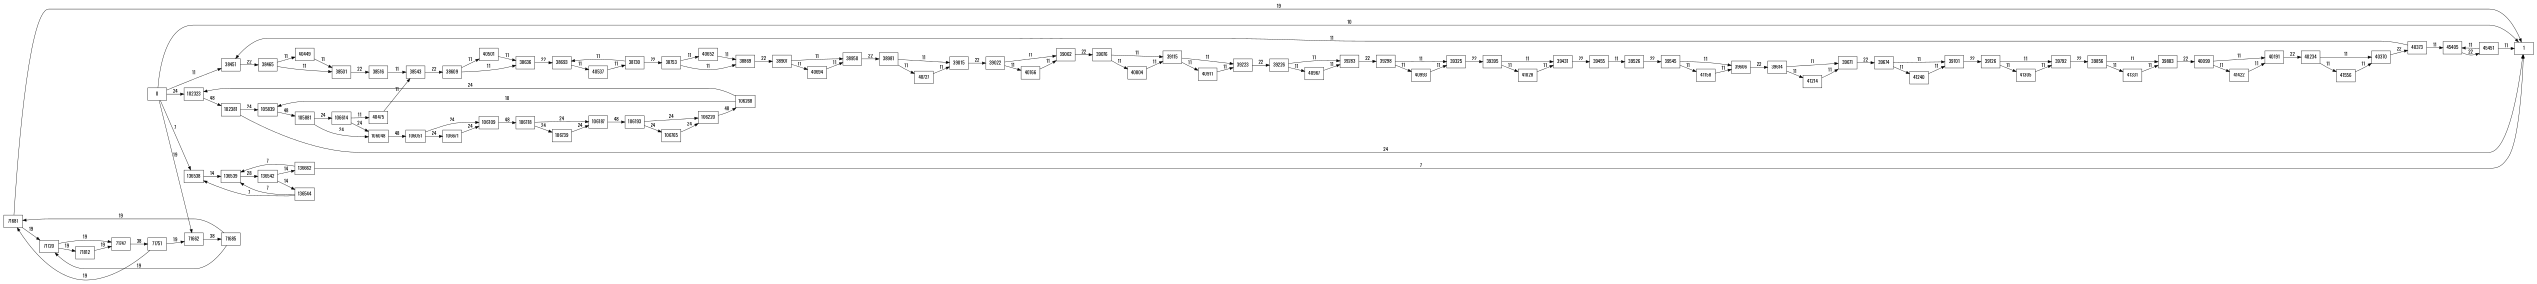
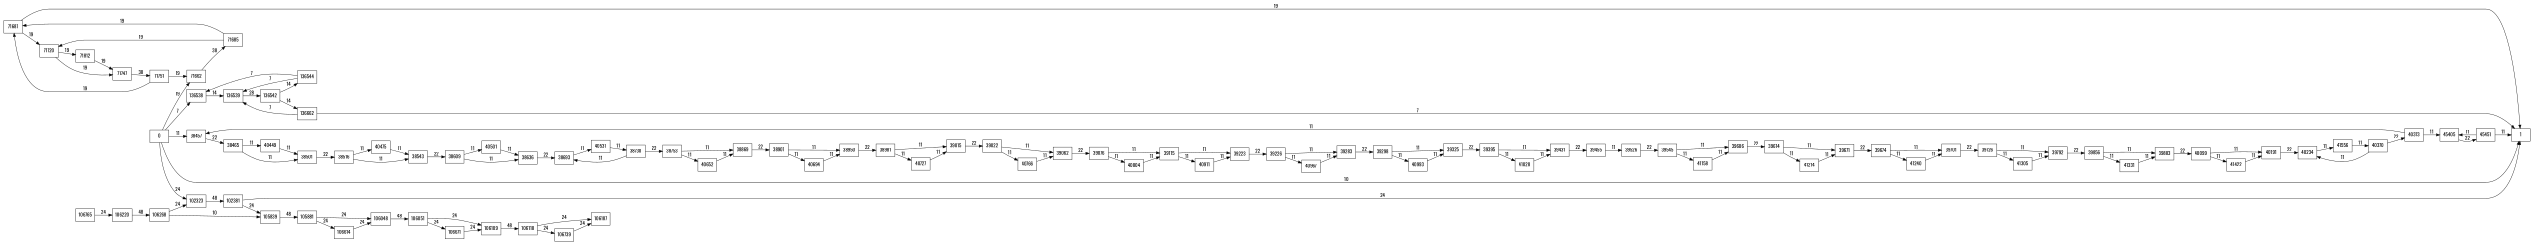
  digraph {
    fontname=Oswald
    rankdir=LR
    node [fontname=Oswald shape=rectangle]
    edge [fontname=Oswald]
    38457
    38465
    38501
    40449
    38516
    38543
    40475
    38609
    38636
    40501
    38693
    40537
    38730
    38753
    38869
    40652
    38907
    38950
    40694
    38981
    39015
    40727
    39022
    39062
    40766
    39076
    39115
    40804
    39223
    40911
    39226
    39283
    40967
    39298
    39325
    40993
    39395
    39431
    41028
    39455
    39526
    39545
    39606
    41158
    39614
    39671
    41214
    39674
    39701
    41240
    39726
    39792
    41305
    39856
    39883
    41331
    40099
    40191
    41422
    40234
    40370
    41556
    40373
    45405
    45451
    1
    71662
    71685
    71687
    71720
    71747
    71812
    71751
    102323
    102381
    105839
    105881
    106048
    106614
    106051
    106109
    106671
    106118
    106187
    106739
-   106193
    106220
    106765
    106268
    136538
    136539
    136542
    136544
    136662
    0
    38457 -> 38465 [label=22]
    38465 -> 38501 [label=11]
    38465 -> 40449 [label=11]
    38501 -> 38516 [label=22]
    40449 -> 38501 [label=11]
    38516 -> 38543 [label=11]
-   106614 -> 40475 [label=11]
+   38516 -> 40475 [label=11]
    38543 -> 38609 [label=22]
    40475 -> 38543 [label=11]
    38609 -> 38636 [label=11]
    38609 -> 40501 [label=11]
    38636 -> 38693 [label=22]
    40501 -> 38636 [label=11]
    38693 -> 40537 [label=11]
    40537 -> 38730 [label=11]
    38730 -> 38693 [label=11]
    38730 -> 38753 [label=22]
    38753 -> 38869 [label=11]
    38753 -> 40652 [label=11]
    38869 -> 38907 [label=22]
    40652 -> 38869 [label=11]
    38907 -> 38950 [label=11]
    38907 -> 40694 [label=11]
    38950 -> 38981 [label=22]
    40694 -> 38950 [label=11]
    38981 -> 39015 [label=11]
    38981 -> 40727 [label=11]
    39015 -> 39022 [label=22]
    40727 -> 39015 [label=11]
    39022 -> 39062 [label=11]
    39022 -> 40766 [label=11]
    39062 -> 39076 [label=22]
    40766 -> 39062 [label=11]
    39076 -> 39115 [label=11]
    39076 -> 40804 [label=11]
    39115 -> 39223 [label=11]
    39115 -> 40911 [label=11]
    40804 -> 39115 [label=11]
    39223 -> 39226 [label=22]
    40911 -> 39223 [label=11]
    39226 -> 39283 [label=11]
    39226 -> 40967 [label=11]
    39283 -> 39298 [label=22]
    40967 -> 39283 [label=11]
    39298 -> 39325 [label=11]
    39298 -> 40993 [label=11]
    39325 -> 39395 [label=22]
    40993 -> 39325 [label=11]
    39395 -> 39431 [label=11]
    39395 -> 41028 [label=11]
    39431 -> 39455 [label=22]
    41028 -> 39431 [label=11]
    39455 -> 39526 [label=11]
    39526 -> 39545 [label=22]
    39545 -> 39606 [label=11]
    39545 -> 41158 [label=11]
    39606 -> 39614 [label=22]
    41158 -> 39606 [label=11]
    39614 -> 39671 [label=11]
    39614 -> 41214 [label=11]
    39671 -> 39674 [label=22]
    41214 -> 39671 [label=11]
    39674 -> 39701 [label=11]
    39674 -> 41240 [label=11]
    39701 -> 39726 [label=22]
    41240 -> 39701 [label=11]
    39726 -> 39792 [label=11]
    39726 -> 41305 [label=11]
    39792 -> 39856 [label=22]
    41305 -> 39792 [label=11]
    39856 -> 39883 [label=11]
    39856 -> 41331 [label=11]
    39883 -> 40099 [label=22]
    41331 -> 39883 [label=11]
    40099 -> 40191 [label=11]
    40099 -> 41422 [label=11]
    40191 -> 40234 [label=22]
    41422 -> 40191 [label=11]
-   40234 -> 40370 [label=11]
+   40370 -> 40234 [label=11]
    40234 -> 41556 [label=11]
    40370 -> 40373 [label=22]
    41556 -> 40370 [label=11]
    40373 -> 38457 [label=11]
    40373 -> 45405 [label=11]
    45405 -> 45451 [label=22]
    45451 -> 45405 [label=11]
    45451 -> 1 [label=11]
    71662 -> 71685 [label=38]
    71685 -> 71687 [label=19]
    71685 -> 71720 [label=19]
    71687 -> 1 [label=19]
    71687 -> 71720 [label=19]
    71720 -> 71747 [label=19]
    71720 -> 71812 [label=19]
    71747 -> 71751 [label=38]
    71812 -> 71747 [label=19]
    71751 -> 71662 [label=19]
    71751 -> 71687 [label=19]
    102323 -> 102381 [label=48]
    102381 -> 1 [label=24]
    102381 -> 105839 [label=24]
    105839 -> 105881 [label=48]
    105881 -> 106048 [label=24]
    105881 -> 106614 [label=24]
    106048 -> 106051 [label=48]
    106614 -> 106048 [label=24]
    106051 -> 106109 [label=24]
    106051 -> 106671 [label=24]
    106109 -> 106118 [label=48]
    106671 -> 106109 [label=24]
    106118 -> 106187 [label=24]
    106118 -> 106739 [label=24]
-   106187 -> 106193 [label=48]
    106739 -> 106187 [label=24]
-   106193 -> 106220 [label=24]
-   106193 -> 106765 [label=24]
    106220 -> 106268 [label=48]
    106765 -> 106220 [label=24]
    106268 -> 102323 [label=24]
    106268 -> 105839 [label=10]
    136538 -> 136539 [label=14]
    136539 -> 136542 [label=28]
    136542 -> 136544 [label=14]
    136542 -> 136662 [label=14]
    136544 -> 136538 [label=7]
    136544 -> 136539 [label=7]
    136662 -> 1 [label=7]
    136662 -> 136539 [label=7]
    0 -> 38457 [label=11]
    0 -> 1 [label=10]
    0 -> 71662 [label=19]
    0 -> 102323 [label=24]
    0 -> 136538 [label=7]
  }
